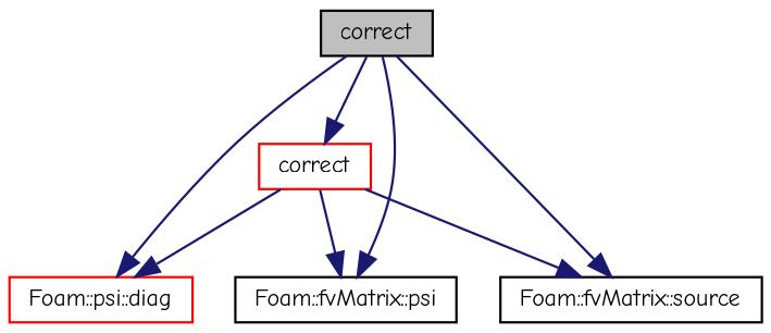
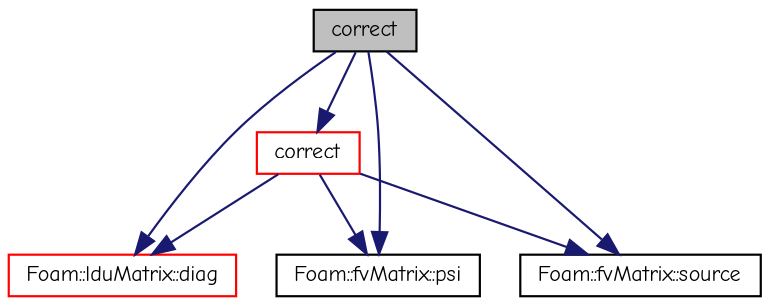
  digraph {
    rankdir=TB
    fontname="Comic Neue"
    node [color=black fontname="Comic Neue" fontsize=10 shape=record]
    edge [color=midnightblue fontname="Comic Neue" fontsize=10 labelfontname=FreeSans labelfontsize=10 style=solid]
    n1 [fillcolor=grey75 fontcolor=black height=0.2 label=correct style=filled width=0.4]
    n2 [color=red height=0.2 label=correct width=0.4]
-   n3 [color=red height=0.2 label="Foam::psi::diag" width=0.4]
+   n3 [color=red height=0.2 label="Foam::lduMatrix::diag" width=0.4]
    n4 [height=0.2 label="Foam::fvMatrix::psi" width=0.4]
    n5 [height=0.2 label="Foam::fvMatrix::source" width=0.4]
    n1 -> n2
    n1 -> n3
    n1 -> n4
    n1 -> n5
    n2 -> n3
    n2 -> n4
    n2 -> n5
  }
